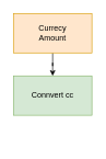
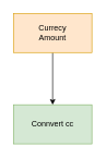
  <mxCell id="0" />
  <mxCell id="1" parent="0" />
  <mxCell id="2" value="" style="edgeStyle=orthogonalEdgeStyle;rounded=0;orthogonalLoop=1;jettySize=auto;html=1;" edge="1" parent="1" source="3" target="4"><mxGeometry relative="1" as="geometry" /></mxCell>
  <mxCell id="3" value="Currecy&lt;br&gt;Amount&lt;br&gt;" style="rounded=0;whiteSpace=wrap;html=1;fillColor=#ffe6cc;strokeColor=#d79b00;" vertex="1" parent="1"><mxGeometry x="20" y="20" width="120" height="60" as="geometry" /></mxCell>
- <mxCell id="4" value="Connvert cc&lt;br&gt;" style="rounded=0;whiteSpace=wrap;html=1;fillColor=#d5e8d4;strokeColor=#82b366;" vertex="1" parent="1"><mxGeometry x="20" y="115" width="120" height="60" as="geometry" /></mxCell>
+ <mxCell id="4" value="Connvert cc&lt;br&gt;" style="rounded=0;whiteSpace=wrap;html=1;fillColor=#d5e8d4;strokeColor=#82b366;" vertex="1" parent="1"><mxGeometry x="20" y="160" width="120" height="60" as="geometry" /></mxCell>
